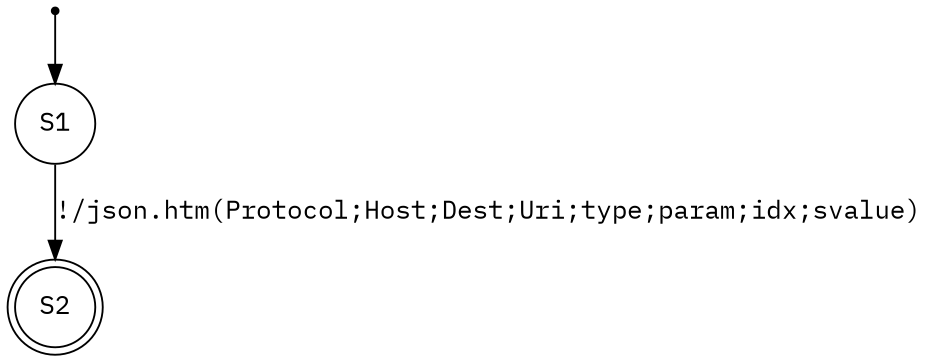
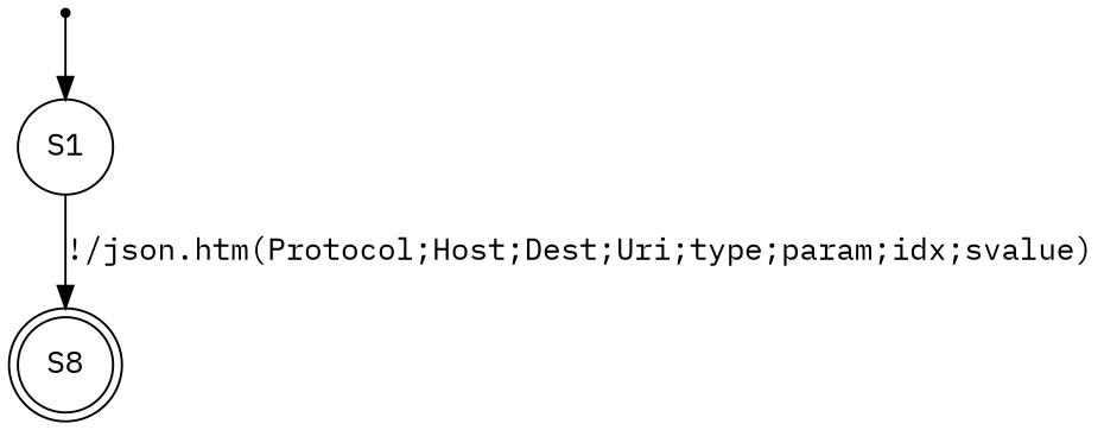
  digraph {
    fontname="IBM Plex Mono"
    node [fontname="IBM Plex Mono"]
    edge [fontname="IBM Plex Mono"]
    S00 [shape=point]
    n2 [label=S1 shape=circle]
-   n3 [label=S2 shape=doublecircle]
+   n3 [label=S8 shape=doublecircle]
    S00 -> n2
    n2 -> n3 [label="!/json.htm(Protocol;Host;Dest;Uri;type;param;idx;svalue)"]
  }
